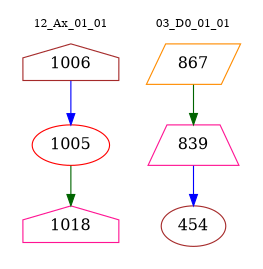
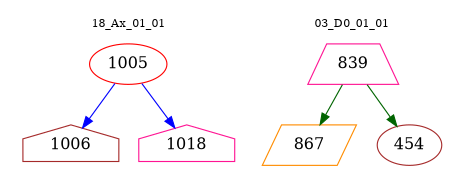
  digraph {
    node [color=brown shape=ellipse]
    edge [color=blue]
    n1 [color=red label=1005]
    n2 [label=1006 shape=house]
    n3 [color=deeppink label=1018 shape=house]
    n4 [color=deeppink label=839 shape=trapezium]
    n5 [color=darkorange label=867 shape=parallelogram]
    n6 [label=454]
    subgraph cluster_1 {
      color=white
      fontsize=10
-     label="12_Ax_01_01"
+     label="18_Ax_01_01"
      n1
      n2
      n3
    }
    subgraph cluster_2 {
      color=white
      fontsize=10
      label="03_D0_01_01"
      n4
      n5
      n6
    }
-   n2 -> n1
-   n1 -> n3 [color=darkgreen]
-   n5 -> n4 [color=darkgreen]
-   n4 -> n6
+   n1 -> n2
+   n1 -> n3
+   n4 -> n5 [color=darkgreen]
+   n4 -> n6 [color=darkgreen]
  }
